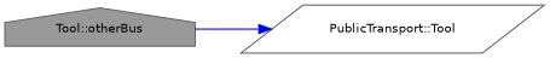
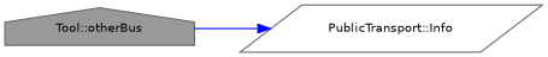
  digraph {
    rankdir=LR
    node [fontname=Helvetica fontsize=10 style=filled]
    n1 [color=gray40 fillcolor=grey60 fontcolor=black height=0.2 label="Tool::otherBus" shape=house width=0.4]
-   n2 [color=grey40 fillcolor=white height=0.2 label="PublicTransport::Tool" shape=parallelogram width=0.4]
+   n2 [color=grey40 fillcolor=white height=0.2 label="PublicTransport::Info" shape=parallelogram width=0.4]
    n1 -> n2 [color=blue fontname=Helvetica fontsize=10 labelfontname=Helvetica labelfontsize=10 style=solid]
  }
